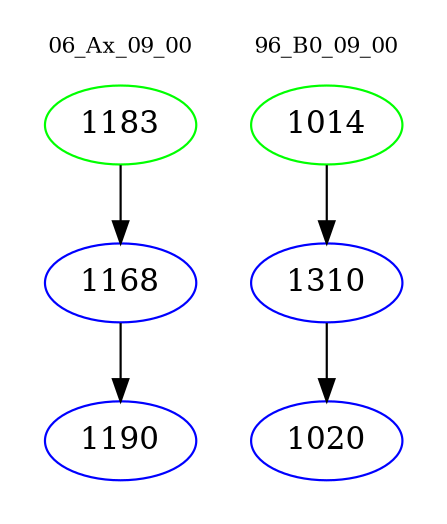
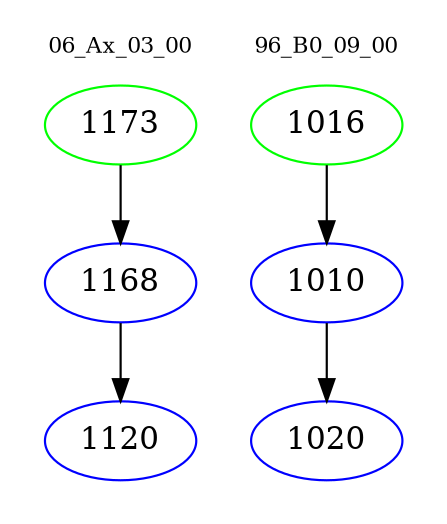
  digraph {
    node [color=blue]
    edge [color=black]
-   n1 [color=green label=1183]
+   n1 [color=green label=1173]
    n2 [label=1168]
-   n3 [label=1190]
-   n4 [color=green label=1014]
-   n5 [label=1310]
+   n3 [label=1120]
+   n4 [color=green label=1016]
+   n5 [label=1010]
    n6 [label=1020]
    subgraph cluster_1 {
      color=white
      fontsize=10
-     label="06_Ax_09_00"
+     label="06_Ax_03_00"
      n1
      n2
      n3
    }
    subgraph cluster_2 {
      color=white
      fontsize=10
      label="96_B0_09_00"
      n4
      n5
      n6
    }
    n1 -> n2
    n2 -> n3
    n4 -> n5
    n5 -> n6
  }
